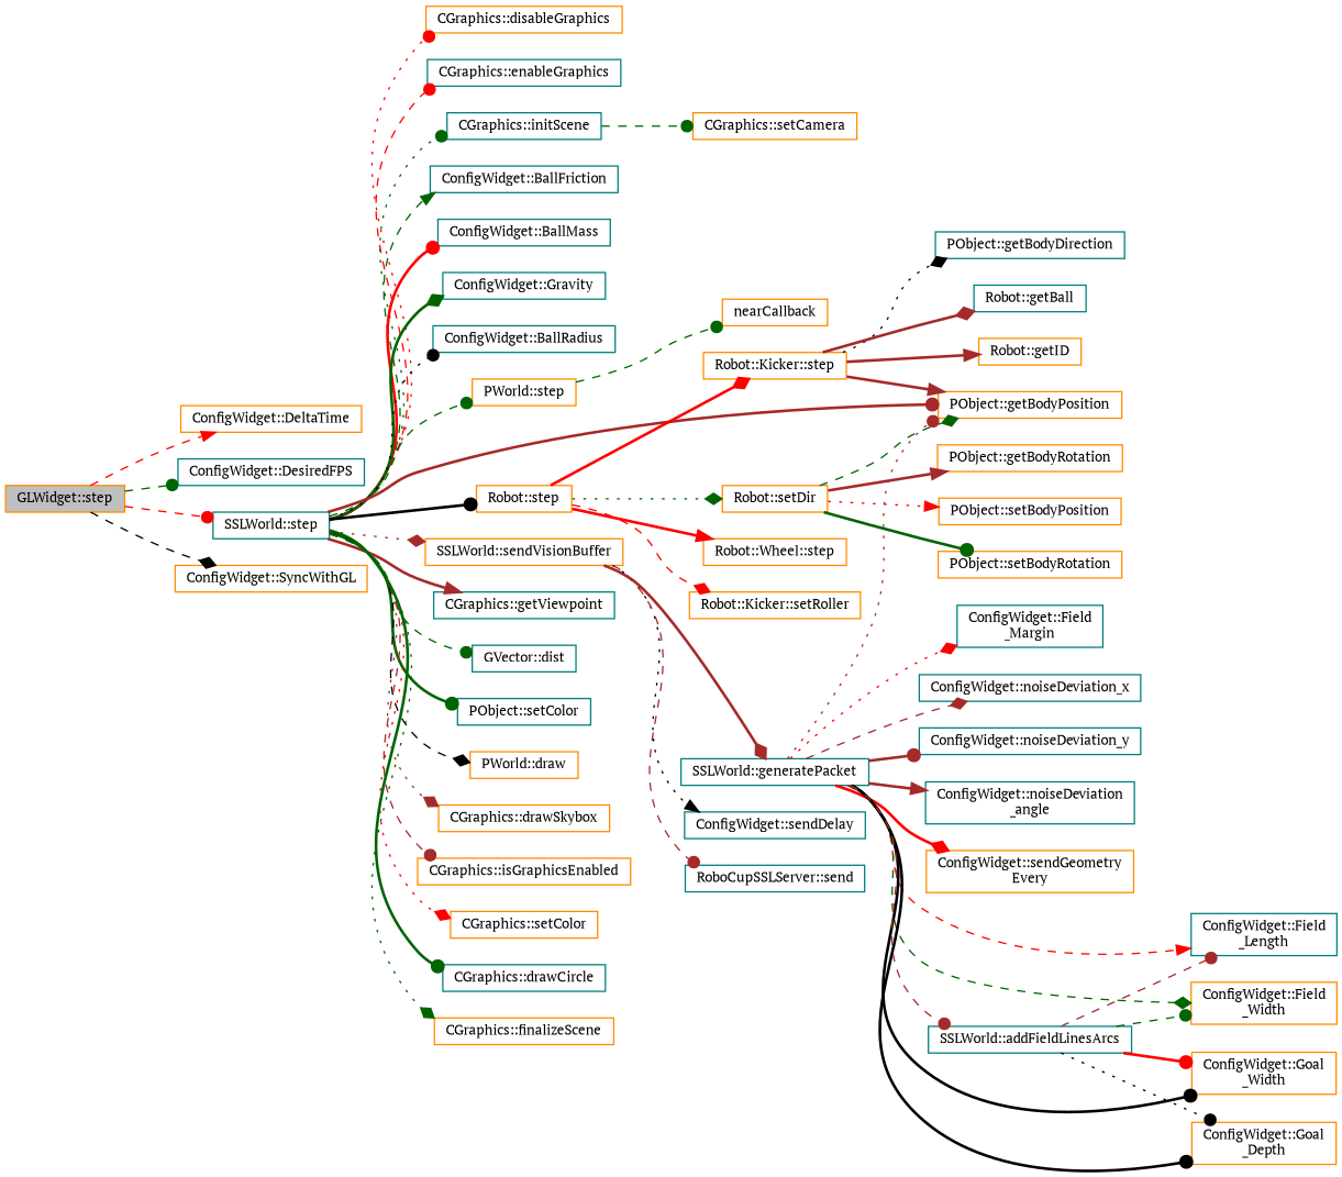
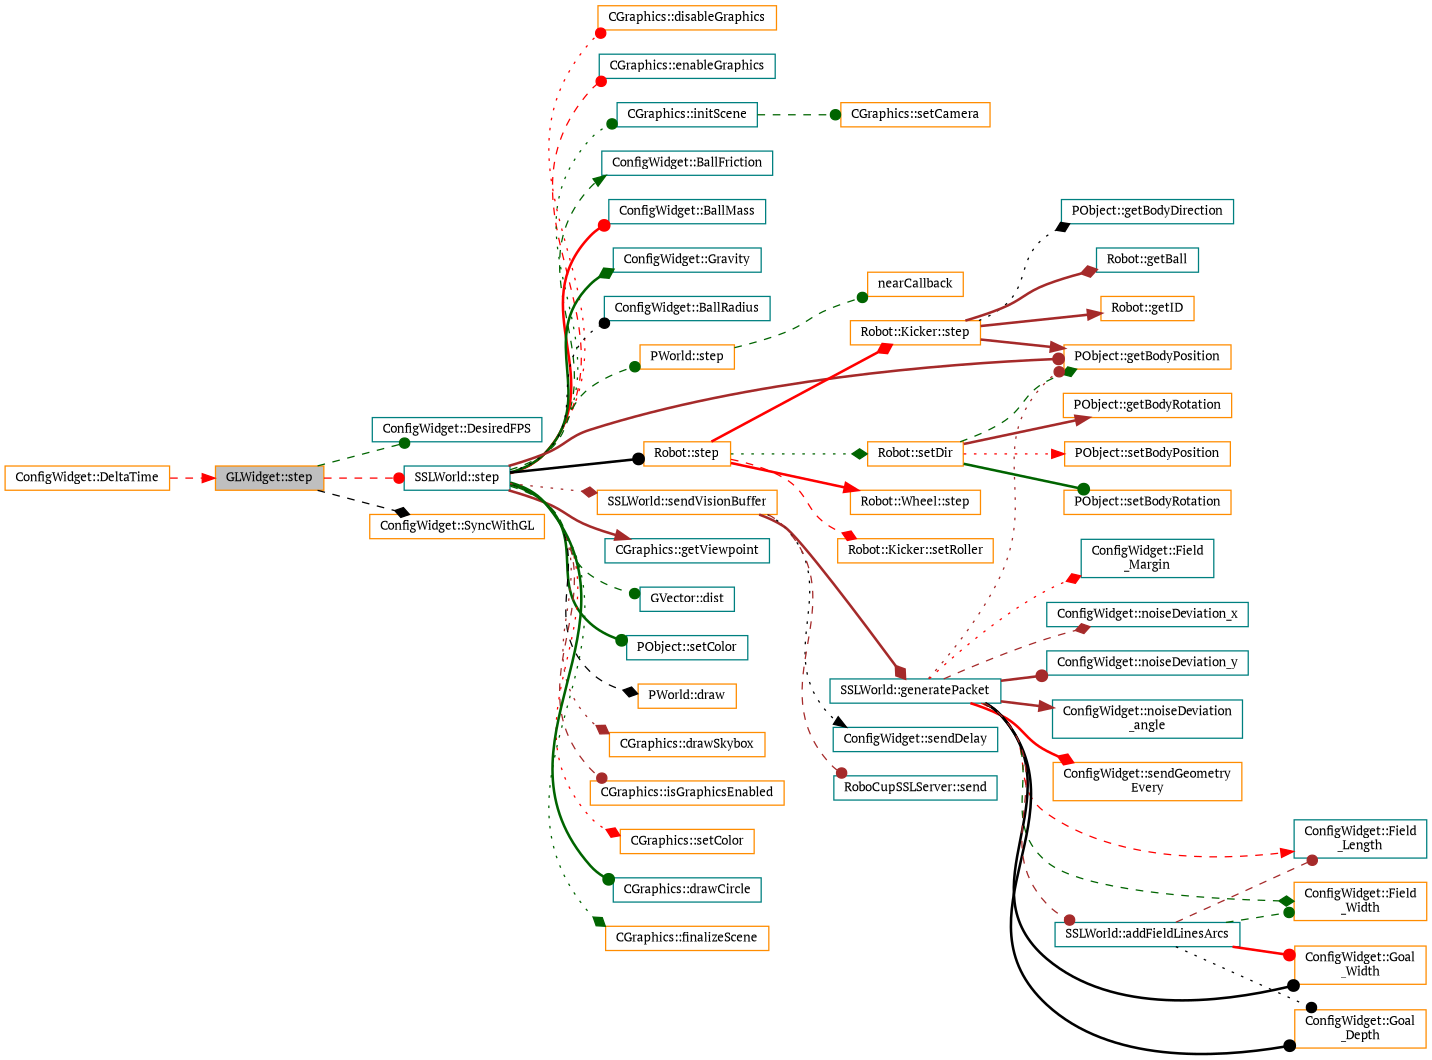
  digraph {
    fontname="PT Serif"
    rankdir=LR
    node [color=darkorange fillcolor=white fontname="PT Serif" fontsize=10 shape=record style=filled]
    edge [arrowhead=dot color=brown fontname="PT Serif" fontsize=10 labelfontname=Helvetica labelfontsize=10 style=dashed]
    n1 [fillcolor=grey75 fontcolor=black height=0.2 label="GLWidget::step" width=0.4]
    n2 [height=0.2 label="ConfigWidget::DeltaTime" width=0.4]
    n3 [color=teal height=0.2 label="ConfigWidget::DesiredFPS" width=0.4]
    n4 [color=teal height=0.2 label="SSLWorld::step" width=0.4]
    n5 [height=0.2 label="ConfigWidget::SyncWithGL" width=0.4]
    n6 [height=0.2 label="CGraphics::disableGraphics" width=0.4]
    n7 [color=teal height=0.2 label="CGraphics::enableGraphics" width=0.4]
    n8 [color=teal height=0.2 label="CGraphics::initScene" width=0.4]
    n9 [color=teal height=0.2 label="ConfigWidget::BallFriction" width=0.4]
    n10 [color=teal height=0.2 label="ConfigWidget::BallMass" width=0.4]
    n11 [color=teal height=0.2 label="ConfigWidget::Gravity" width=0.4]
    n12 [color=teal height=0.2 label="ConfigWidget::BallRadius" width=0.4]
    n13 [height=0.2 label="PWorld::step" width=0.4]
    n14 [height=0.2 label="PObject::getBodyPosition" width=0.4]
    n15 [color=teal height=0.2 label="CGraphics::getViewpoint" width=0.4]
    n16 [color=teal height=0.2 label="GVector::dist" width=0.4]
    n17 [color=teal height=0.2 label="PObject::setColor" width=0.4]
    n18 [height=0.2 label="Robot::step" width=0.4]
    n19 [height=0.2 label="PWorld::draw" width=0.4]
    n20 [height=0.2 label="CGraphics::drawSkybox" width=0.4]
    n21 [height=0.2 label="CGraphics::isGraphicsEnabled" width=0.4]
    n22 [height=0.2 label="CGraphics::setColor" width=0.4]
    n23 [color=teal height=0.2 label="CGraphics::drawCircle" width=0.4]
    n24 [height=0.2 label="CGraphics::finalizeScene" width=0.4]
    n25 [height=0.2 label="SSLWorld::sendVisionBuffer" width=0.4]
    n26 [height=0.2 label="CGraphics::setCamera" width=0.4]
    n27 [height=0.2 label=nearCallback width=0.4]
    n28 [height=0.2 label="Robot::setDir" width=0.4]
    n29 [height=0.2 label="Robot::Wheel::step" width=0.4]
    n30 [height=0.2 label="Robot::Kicker::step" width=0.4]
    n31 [height=0.2 label="Robot::Kicker::setRoller" width=0.4]
    n32 [color=teal height=0.2 label="SSLWorld::generatePacket" width=0.4]
    n33 [color=teal height=0.2 label="ConfigWidget::sendDelay" width=0.4]
    n34 [color=teal height=0.2 label="RoboCupSSLServer::send" width=0.4]
    n35 [height=0.2 label="PObject::setBodyRotation" width=0.4]
    n36 [height=0.2 label="PObject::getBodyRotation" width=0.4]
    n37 [height=0.2 label="PObject::setBodyPosition" width=0.4]
    n38 [color=teal height=0.2 label="PObject::getBodyDirection" width=0.4]
    n39 [color=teal height=0.2 label="Robot::getBall" width=0.4]
    n40 [height=0.2 label="Robot::getID" width=0.4]
    n41 [color=teal height=0.2 label="ConfigWidget::noiseDeviation_x" width=0.4]
    n42 [color=teal height=0.2 label="ConfigWidget::noiseDeviation_y" width=0.4]
    n43 [color=teal height=0.2 label="ConfigWidget::noiseDeviation\l_angle" width=0.4]
    n44 [height=0.2 label="ConfigWidget::sendGeometry\lEvery" width=0.4]
    n45 [color=teal height=0.2 label="ConfigWidget::Field\l_Length" width=0.4]
    n46 [height=0.2 label="ConfigWidget::Field\l_Width" width=0.4]
    n47 [color=teal height=0.2 label="ConfigWidget::Field\l_Margin" width=0.4]
    n48 [height=0.2 label="ConfigWidget::Goal\l_Width" width=0.4]
    n49 [height=0.2 label="ConfigWidget::Goal\l_Depth" width=0.4]
    n50 [color=teal height=0.2 label="SSLWorld::addFieldLinesArcs" width=0.4]
-   n1 -> n2 [arrowhead=normal color=red]
+   n2 -> n1 [arrowhead=normal color=red]
    n1 -> n3 [color=darkgreen]
    n1 -> n4 [color=red]
    n1 -> n5 [arrowhead=diamond color=black]
    n4 -> n6 [color=red style=dotted]
    n4 -> n7 [color=red]
    n4 -> n8 [color=darkgreen style=dotted]
    n4 -> n9 [arrowhead=normal color=darkgreen]
    n4 -> n10 [color=red style=bold]
    n4 -> n11 [arrowhead=diamond color=darkgreen style=bold]
    n4 -> n12 [color=black style=dotted]
    n4 -> n13 [color=darkgreen]
    n4 -> n14 [style=bold]
    n4 -> n15 [arrowhead=normal style=bold]
    n4 -> n16 [color=darkgreen]
    n4 -> n17 [color=darkgreen style=bold]
    n4 -> n18 [color=black style=bold]
    n4 -> n19 [arrowhead=diamond color=black]
    n4 -> n20 [arrowhead=diamond style=dotted]
    n4 -> n21
    n4 -> n22 [arrowhead=diamond color=red style=dotted]
    n4 -> n23 [color=darkgreen style=bold]
    n4 -> n24 [arrowhead=diamond color=darkgreen style=dotted]
    n4 -> n25 [arrowhead=diamond style=dotted]
    n8 -> n26 [color=darkgreen]
    n13 -> n27 [color=darkgreen]
    n18 -> n28 [arrowhead=diamond color=darkgreen style=dotted]
    n18 -> n29 [arrowhead=normal color=red style=bold]
    n18 -> n30 [arrowhead=diamond color=red style=bold]
    n18 -> n31 [arrowhead=diamond color=red]
    n25 -> n32 [arrowhead=diamond style=bold]
    n25 -> n33 [arrowhead=normal color=black style=dotted]
    n25 -> n34
    n28 -> n14 [arrowhead=diamond color=darkgreen]
    n28 -> n35 [color=darkgreen style=bold]
    n28 -> n36 [arrowhead=normal style=bold]
    n28 -> n37 [arrowhead=normal color=red style=dotted]
    n30 -> n14 [arrowhead=normal style=bold]
    n30 -> n38 [arrowhead=diamond color=black style=dotted]
    n30 -> n39 [arrowhead=diamond style=bold]
    n30 -> n40 [arrowhead=normal style=bold]
    n32 -> n14 [style=dotted]
    n32 -> n41 [arrowhead=diamond]
    n32 -> n42 [style=bold]
    n32 -> n43 [arrowhead=normal style=bold]
    n32 -> n44 [arrowhead=diamond color=red style=bold]
    n32 -> n45 [arrowhead=normal color=red]
    n32 -> n46 [arrowhead=diamond color=darkgreen]
    n32 -> n47 [arrowhead=diamond color=red style=dotted]
    n32 -> n48 [color=black style=bold]
    n32 -> n49 [color=black style=bold]
    n32 -> n50
    n50 -> n45
    n50 -> n46 [color=darkgreen]
    n50 -> n48 [color=red style=bold]
    n50 -> n49 [color=black style=dotted]
  }
